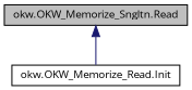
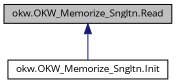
  digraph {
    rankdir=TB
    fontname="Open Sans"
    node [color=black fontname="Open Sans" fontsize=10 shape=record style=filled]
    n1 [fillcolor=grey75 fontcolor=black height=0.2 label="okw.OKW_Memorize_Sngltn.Read" width=0.4]
-   n2 [fillcolor=white height=0.2 label="okw.OKW_Memorize_Read.Init" width=0.4]
+   n2 [fillcolor=white height=0.2 label="okw.OKW_Memorize_Sngltn.Init" width=0.4]
    n1 -> n2 [color=midnightblue dir=back fontname="Open Sans" fontsize=10 labelfontname=Helvetica labelfontsize=10 style=solid]
  }
